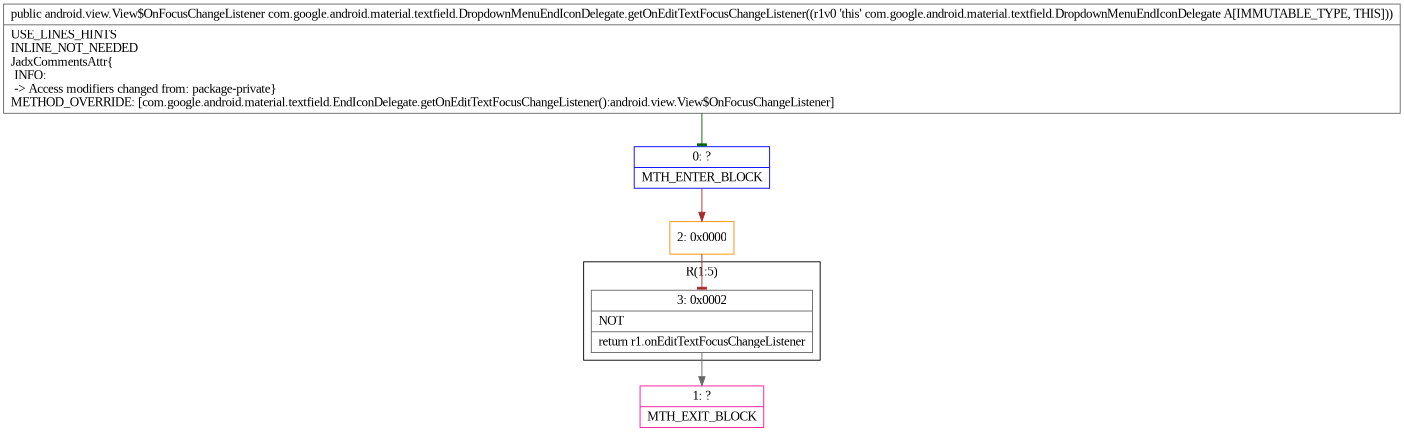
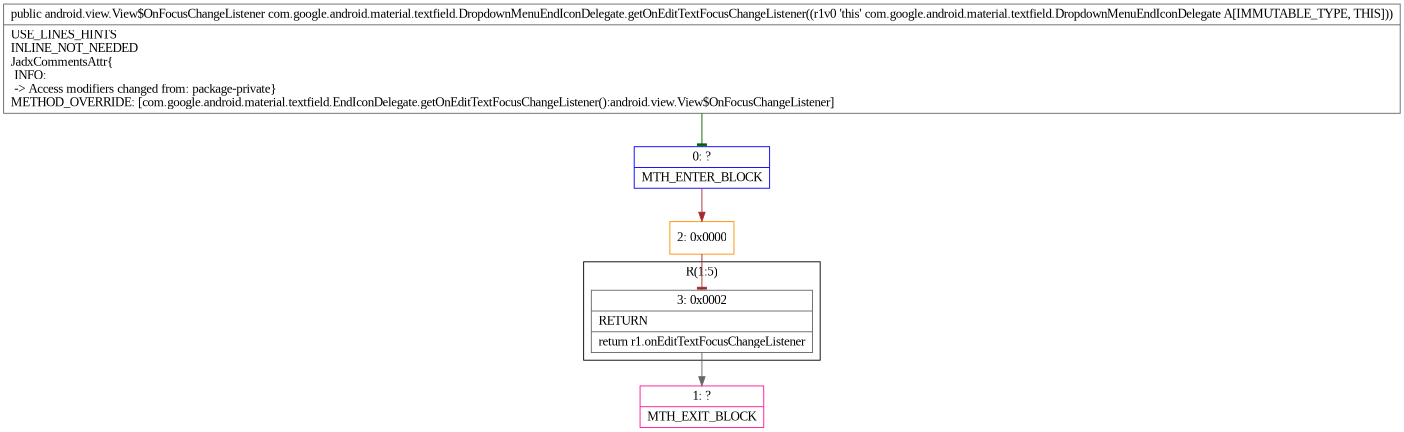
  digraph {
    fontname="Liberation Serif"
    node [color=gray40 fontname="Liberation Serif" shape=record]
    edge [arrowhead=normal color=brown fontname="Liberation Serif"]
-   n1 [label="{3\:\ 0x0002|NOT\l|return r1.onEditTextFocusChangeListener\l}"]
+   n1 [label="{3\:\ 0x0002|RETURN\l|return r1.onEditTextFocusChangeListener\l}"]
    n2 [color=deeppink label="{1\:\ ?|MTH_EXIT_BLOCK\l}"]
    n3 [color=blue label="{0\:\ ?|MTH_ENTER_BLOCK\l}"]
    n4 [color=darkorange label="{2\:\ 0x0000}"]
    n5 [label="{public android.view.View$OnFocusChangeListener com.google.android.material.textfield.DropdownMenuEndIconDelegate.getOnEditTextFocusChangeListener((r1v0 'this' com.google.android.material.textfield.DropdownMenuEndIconDelegate A[IMMUTABLE_TYPE, THIS]))  | USE_LINES_HINTS\lINLINE_NOT_NEEDED\lJadxCommentsAttr\{\l INFO: \l \-\> Access modifiers changed from: package\-private\}\lMETHOD_OVERRIDE: [com.google.android.material.textfield.EndIconDelegate.getOnEditTextFocusChangeListener():android.view.View$OnFocusChangeListener]\l}"]
    subgraph cluster_1 {
      label="R(1:5)"
      n1
    }
    n1 -> n2 [color=gray40]
    n3 -> n4
    n4 -> n1 [arrowhead=tee]
    n5 -> n3 [arrowhead=tee color=darkgreen]
  }
